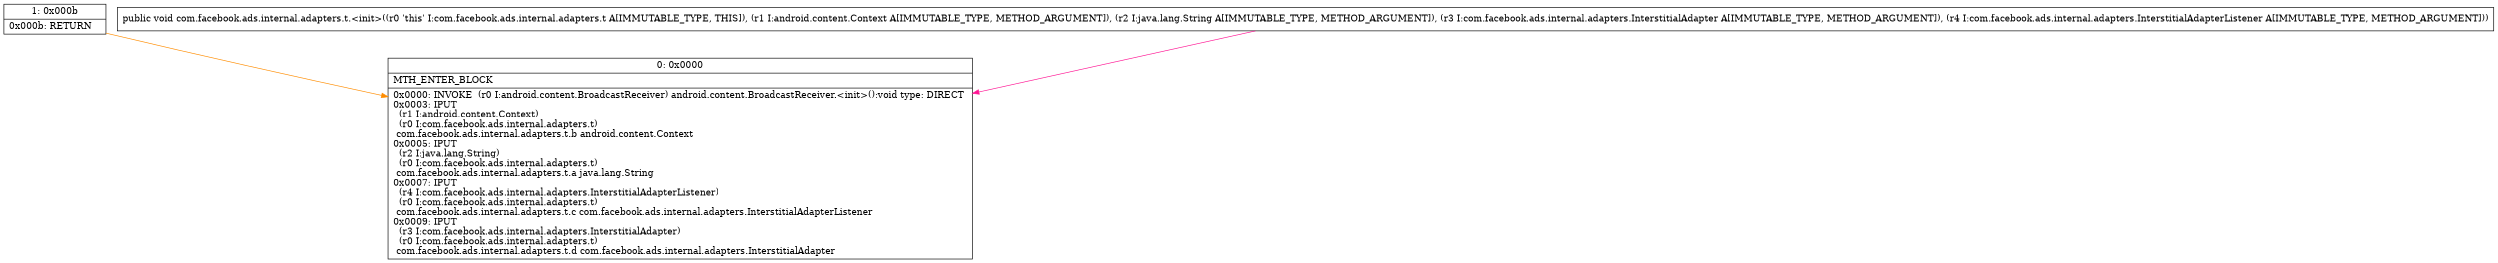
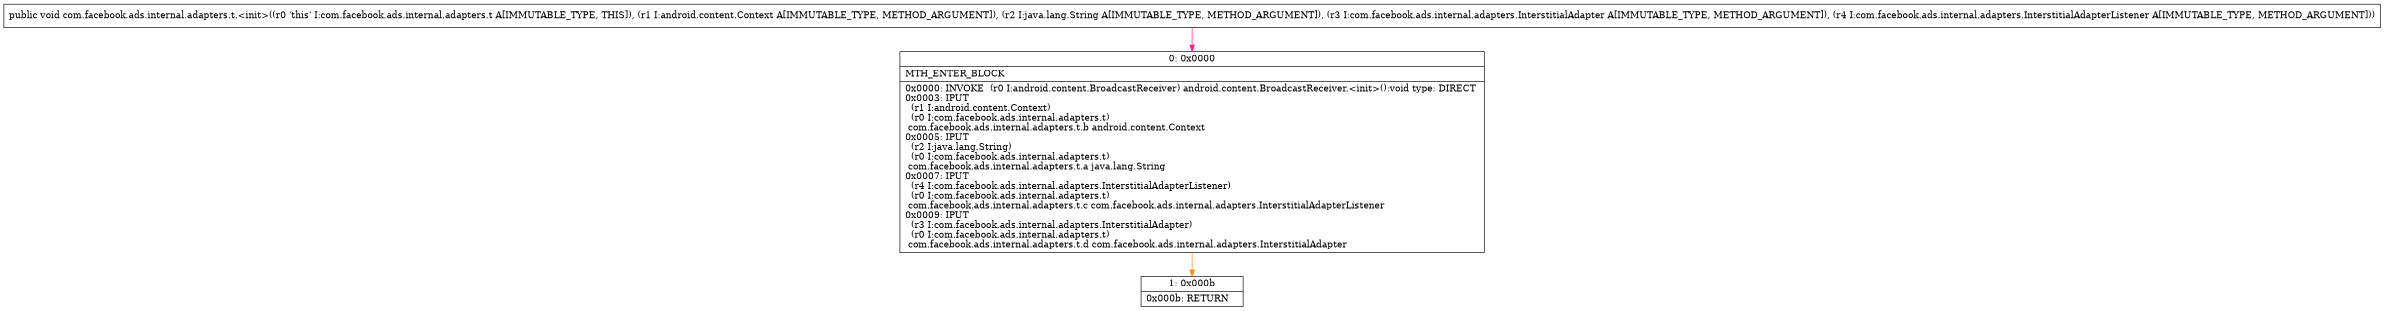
  digraph {
    node [shape=record]
    n1 [label="{0\:\ 0x0000|MTH_ENTER_BLOCK\l|0x0000: INVOKE  (r0 I:android.content.BroadcastReceiver) android.content.BroadcastReceiver.\<init\>():void type: DIRECT \l0x0003: IPUT  \l  (r1 I:android.content.Context)\l  (r0 I:com.facebook.ads.internal.adapters.t)\l com.facebook.ads.internal.adapters.t.b android.content.Context \l0x0005: IPUT  \l  (r2 I:java.lang.String)\l  (r0 I:com.facebook.ads.internal.adapters.t)\l com.facebook.ads.internal.adapters.t.a java.lang.String \l0x0007: IPUT  \l  (r4 I:com.facebook.ads.internal.adapters.InterstitialAdapterListener)\l  (r0 I:com.facebook.ads.internal.adapters.t)\l com.facebook.ads.internal.adapters.t.c com.facebook.ads.internal.adapters.InterstitialAdapterListener \l0x0009: IPUT  \l  (r3 I:com.facebook.ads.internal.adapters.InterstitialAdapter)\l  (r0 I:com.facebook.ads.internal.adapters.t)\l com.facebook.ads.internal.adapters.t.d com.facebook.ads.internal.adapters.InterstitialAdapter \l}"]
    n2 [label="{1\:\ 0x000b|0x000b: RETURN   \l}"]
    n3 [label="{public void com.facebook.ads.internal.adapters.t.\<init\>((r0 'this' I:com.facebook.ads.internal.adapters.t A[IMMUTABLE_TYPE, THIS]), (r1 I:android.content.Context A[IMMUTABLE_TYPE, METHOD_ARGUMENT]), (r2 I:java.lang.String A[IMMUTABLE_TYPE, METHOD_ARGUMENT]), (r3 I:com.facebook.ads.internal.adapters.InterstitialAdapter A[IMMUTABLE_TYPE, METHOD_ARGUMENT]), (r4 I:com.facebook.ads.internal.adapters.InterstitialAdapterListener A[IMMUTABLE_TYPE, METHOD_ARGUMENT])) }"]
-   n2 -> n1 [color=darkorange]
+   n1 -> n2 [color=darkorange]
    n3 -> n1 [color=deeppink]
  }
